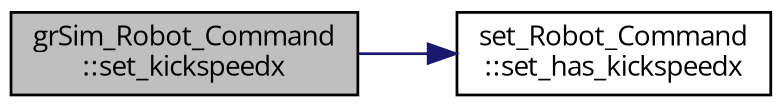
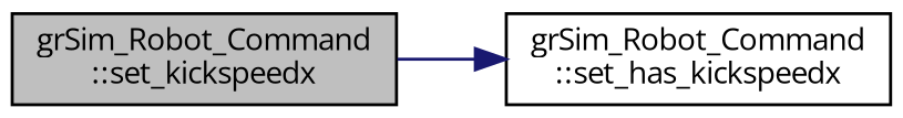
  digraph {
    rankdir=LR
    fontname="Open Sans"
    node [color=black fontname="Open Sans" fontsize=10 shape=record style=filled]
    n1 [fillcolor=grey75 fontcolor=black height=0.2 label="grSim_Robot_Command\l::set_kickspeedx" width=0.4]
-   n2 [fillcolor=white height=0.2 label="set_Robot_Command\l::set_has_kickspeedx" width=0.4]
+   n2 [fillcolor=white height=0.2 label="grSim_Robot_Command\l::set_has_kickspeedx" width=0.4]
    n1 -> n2 [color=midnightblue fontname="Open Sans" fontsize=10 labelfontname=Helvetica labelfontsize=10 style=solid]
  }
